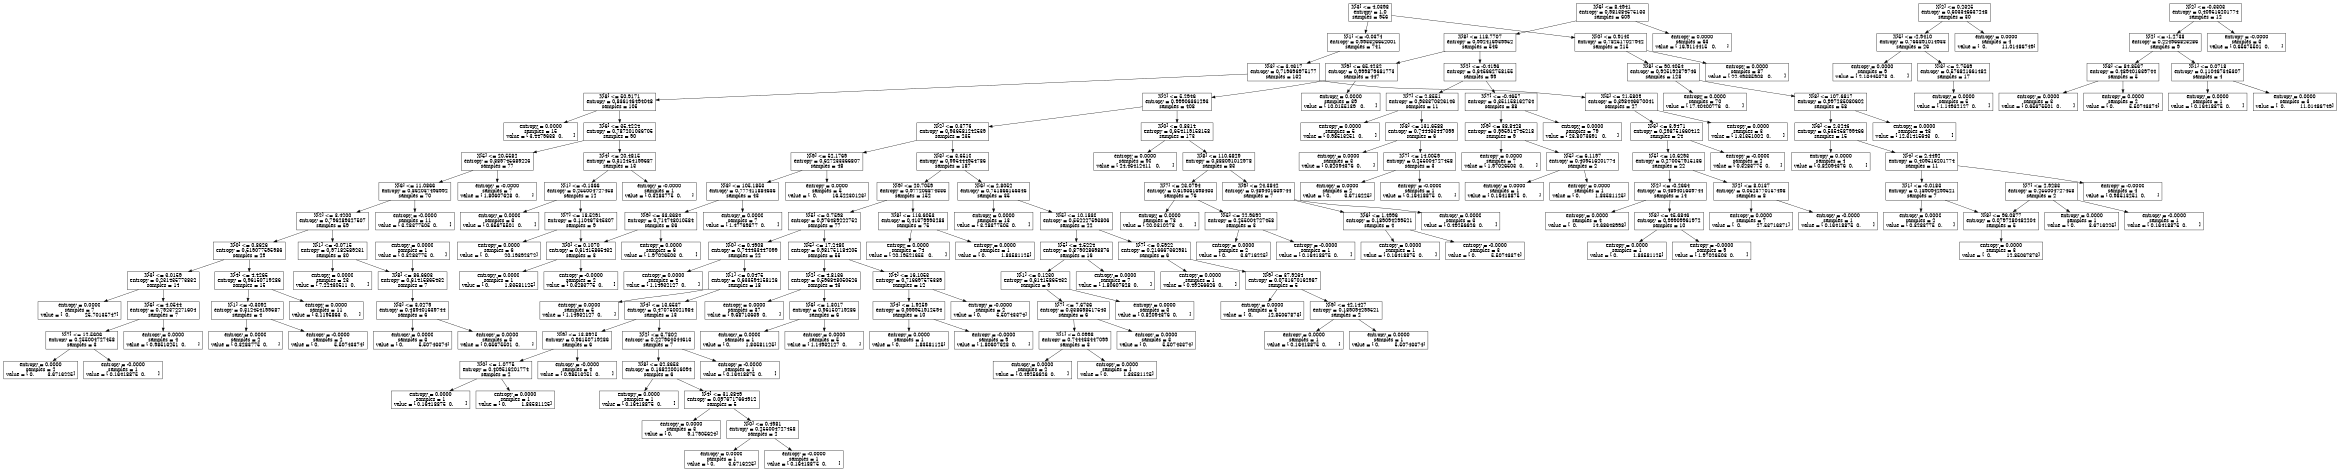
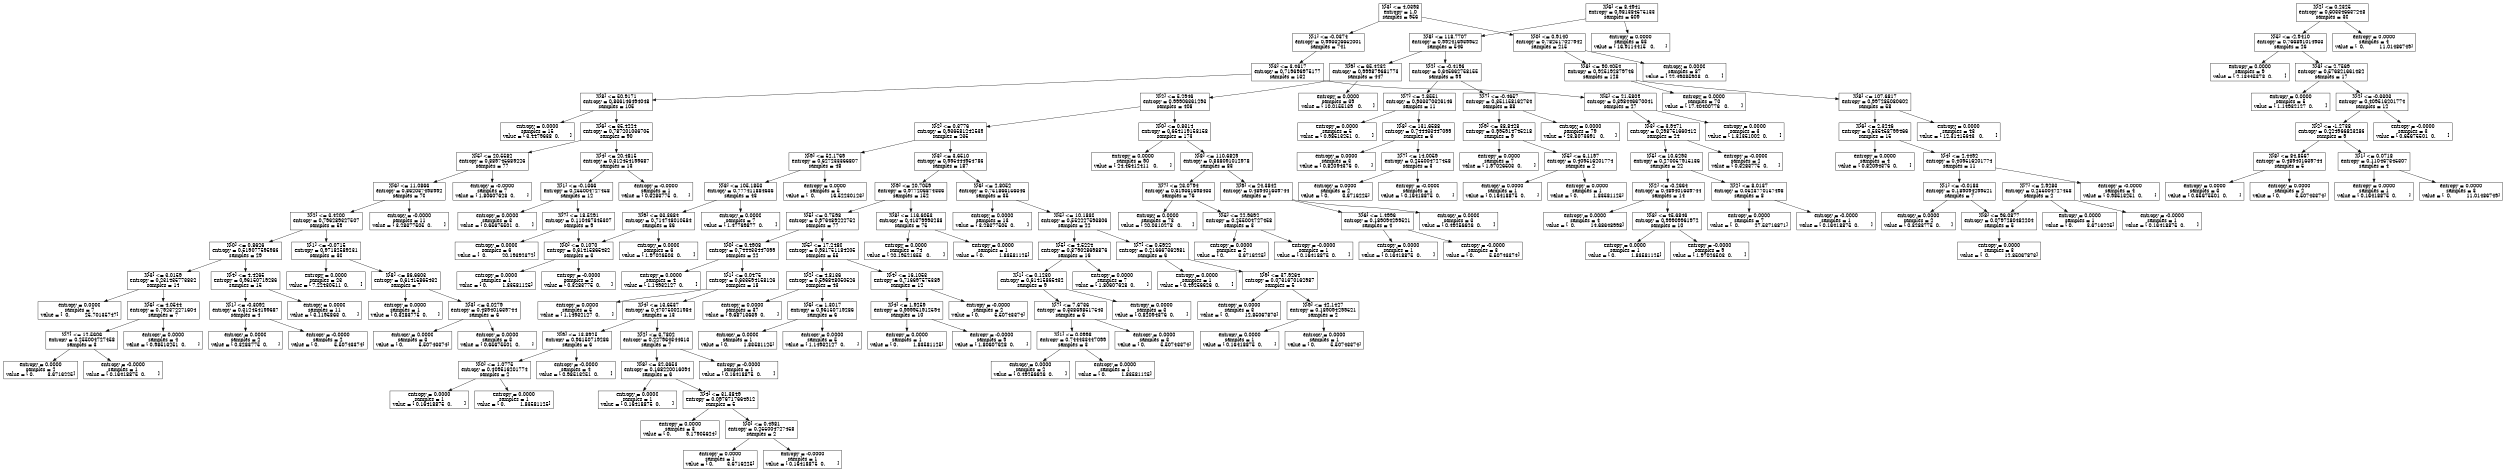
  digraph {
    node [shape=box]
    n1 [label="X[3] <= 4.0398\nentropy = 1.0\nsamples = 956"]
    n2 [label="X[1] <= -0.0374\nentropy = 0.993326652001\nsamples = 741"]
    n3 [label="X[0] <= 0.9140\nentropy = 0.782517027942\nsamples = 215"]
    n4 [label="X[3] <= 3.4617\nentropy = 0.719696975177\nsamples = 132"]
    n5 [label="X[8] <= 90.4054\nentropy = 0.925192879746\nsamples = 128"]
    n6 [label="entropy = 0.0000\nsamples = 87\nvalue = [ 22.49385908   0.        ]"]
    n7 [label="X[8] <= 50.9171\nentropy = 0.836146494048\nsamples = 105"]
    n8 [label="X[5] <= 21.5809\nentropy = 0.398446670041\nsamples = 27"]
    n9 [label="X[6] <= 8.4941\nentropy = 0.981384575133\nsamples = 609"]
    n10 [label="X[8] <= 118.7707\nentropy = 0.992416939952\nsamples = 546"]
    n11 [label="entropy = 0.0000\nsamples = 63\nvalue = [ 16.9114415   0.       ]"]
    n12 [label="entropy = 0.0000\nsamples = 15\nvalue = [ 3.4479638  0.       ]"]
    n13 [label="X[6] <= 35.4224\nentropy = 0.787201036705\nsamples = 90"]
    n14 [label="X[3] <= 3.9471\nentropy = 0.298751660412\nsamples = 24"]
    n15 [label="entropy = 0.0000\nsamples = 3\nvalue = [ 1.31351002  0.        ]"]
    n16 [label="X[5] <= 20.5582\nentropy = 0.889745689226\nsamples = 77"]
    n17 [label="X[4] <= 20.4815\nentropy = 0.312454199687\nsamples = 13"]
    n18 [label="X[6] <= 11.0866\nentropy = 0.862037498992\nsamples = 70"]
    n19 [label="entropy = -0.0000\nsamples = 7\nvalue = [ 1.80607628  0.        ]"]
    n20 [label="X[1] <= -0.1366\nentropy = 0.255004727458\nsamples = 12"]
    n21 [label="entropy = -0.0000\nsamples = 1\nvalue = [ 0.3283775  0.       ]"]
    n22 [label="X[2] <= 3.4200\nentropy = 0.796289327507\nsamples = 59"]
    n23 [label="entropy = -0.0000\nsamples = 11\nvalue = [ 3.28377505  0.        ]"]
    n24 [label="X[0] <= 0.8626\nentropy = 0.519077595986\nsamples = 29"]
    n25 [label="X[1] <= -0.0715\nentropy = 0.97182589231\nsamples = 30"]
    n26 [label="X[3] <= 3.0159\nentropy = 0.231435773832\nsamples = 14"]
    n27 [label="X[4] <= 4.4265\nentropy = 0.96150719286\nsamples = 15"]
    n28 [label="entropy = 0.0000\nsamples = 23\nvalue = [ 7.22430511  0.        ]"]
    n29 [label="X[8] <= 86.6603\nentropy = 0.61415865432\nsamples = 7"]
    n30 [label="entropy = 0.0000\nsamples = 7\nvalue = [  0.          25.70135747]"]
    n31 [label="X[6] <= 4.0544\nentropy = 0.792372271604\nsamples = 7"]
    n32 [label="X[1] <= -0.3092\nentropy = 0.312454199687\nsamples = 4"]
    n33 [label="entropy = 0.0000\nsamples = 11\nvalue = [ 3.1195863  0.       ]"]
    n34 [label="X[7] <= 12.5606\nentropy = 0.255004727458\nsamples = 3"]
    n35 [label="entropy = 0.0000\nsamples = 4\nvalue = [ 0.98513251  0.        ]"]
    n36 [label="entropy = 0.0000\nsamples = 2\nvalue = [ 0.         3.6716225]"]
    n37 [label="entropy = -0.0000\nsamples = 1\nvalue = [ 0.16418875  0.        ]"]
    n38 [label="entropy = 0.0000\nsamples = 2\nvalue = [ 0.3283775  0.       ]"]
    n39 [label="entropy = -0.0000\nsamples = 2\nvalue = [ 0.          5.50743374]"]
    n40 [label="entropy = 0.0000\nsamples = 1\nvalue = [ 0.3283775  0.       ]"]
    n41 [label="X[3] <= 3.0279\nentropy = 0.489401639744\nsamples = 6"]
    n42 [label="entropy = 0.0000\nsamples = 3\nvalue = [ 0.          5.50743374]"]
    n43 [label="entropy = 0.0000\nsamples = 3\nvalue = [ 0.65675501  0.        ]"]
    n44 [label="entropy = 0.0000\nsamples = 3\nvalue = [ 0.65675501  0.        ]"]
    n45 [label="X[7] <= 18.5291\nentropy = 0.110467345307\nsamples = 9"]
    n46 [label="entropy = 0.0000\nsamples = 6\nvalue = [  0.          20.19392372]"]
    n47 [label="X[0] <= 0.1070\nentropy = 0.61415865432\nsamples = 3"]
    n48 [label="entropy = 0.0000\nsamples = 1\nvalue = [ 0.          1.83581125]"]
    n49 [label="entropy = -0.0000\nsamples = 2\nvalue = [ 0.3283775  0.       ]"]
    n50 [label="X[5] <= 10.6293\nentropy = 0.270057915136\nsamples = 22"]
    n51 [label="entropy = -0.0000\nsamples = 2\nvalue = [ 0.3283775  0.       ]"]
    n52 [label="X[2] <= -0.2664\nentropy = 0.489401639744\nsamples = 14"]
    n53 [label="X[2] <= 8.0137\nentropy = 0.0523770157498\nsamples = 8"]
    n54 [label="entropy = 0.0000\nsamples = 4\nvalue = [  0.          14.68648998]"]
    n55 [label="X[8] <= 45.6846\nentropy = 0.99909961972\nsamples = 10"]
    n56 [label="entropy = 0.0000\nsamples = 7\nvalue = [  0.          27.53716871]"]
    n57 [label="entropy = -0.0000\nsamples = 1\nvalue = [ 0.16418875  0.        ]"]
    n58 [label="entropy = 0.0000\nsamples = 1\nvalue = [ 0.          1.83581125]"]
    n59 [label="entropy = -0.0000\nsamples = 9\nvalue = [ 1.97026503  0.        ]"]
    n60 [label="X[9] <= 65.4232\nentropy = 0.999879681773\nsamples = 447"]
    n61 [label="X[2] <= -0.4196\nentropy = 0.645662758155\nsamples = 99"]
    n62 [label="X[2] <= 5.2946\nentropy = 0.99906361293\nsamples = 408"]
    n63 [label="entropy = 0.0000\nsamples = 39\nvalue = [ 10.0155139   0.       ]"]
    n64 [label="X[7] <= 2.8551\nentropy = 0.933370326146\nsamples = 11"]
    n65 [label="X[7] <= -0.4657\nentropy = 0.351158162734\nsamples = 88"]
    n66 [label="X[2] <= 0.3776\nentropy = 0.936581242539\nsamples = 235"]
    n67 [label="X[0] <= 0.8314\nentropy = 0.654119158158\nsamples = 173"]
    n68 [label="X[9] <= 52.1769\nentropy = 0.627233366807\nsamples = 48"]
    n69 [label="X[3] <= 3.6510\nentropy = 0.995444954786\nsamples = 187"]
    n70 [label="entropy = 0.0000\nsamples = 90\nvalue = [ 24.46412411   0.        ]"]
    n71 [label="X[8] <= 110.6829\nentropy = 0.888091012978\nsamples = 83"]
    n72 [label="X[8] <= 105.1853\nentropy = 0.777411884636\nsamples = 43"]
    n73 [label="entropy = 0.0000\nsamples = 5\nvalue = [  0.          16.52230123]"]
    n74 [label="X[9] <= 20.7059\nentropy = 0.977206874336\nsamples = 152"]
    n75 [label="X[6] <= 2.8052\nentropy = 0.751866156346\nsamples = 35"]
    n76 [label="X[9] <= 33.3684\nentropy = 0.714748010584\nsamples = 36"]
    n77 [label="entropy = 0.0000\nsamples = 7\nvalue = [ 1.47769877  0.        ]"]
    n78 [label="entropy = 0.0000\nsamples = 6\nvalue = [ 1.97026503  0.        ]"]
    n79 [label="X[2] <= 0.2325\nentropy = 0.603346637248\nsamples = 30"]
    n80 [label="X[5] <= -2.9410\nentropy = 0.766891014933\nsamples = 26"]
    n81 [label="entropy = 0.0000\nsamples = 4\nvalue = [  0.          11.01486749]"]
    n82 [label="entropy = 0.0000\nsamples = 9\nvalue = [ 2.13445378  0.        ]"]
    n83 [label="X[3] <= 2.7569\nentropy = 0.576821661482\nsamples = 17"]
    n84 [label="entropy = 0.0000\nsamples = 5\nvalue = [ 1.14932127  0.        ]"]
    n85 [label="X[2] <= -0.3303\nentropy = 0.409516201774\nsamples = 12"]
    n86 [label="X[2] <= -1.2738\nentropy = 0.224966823286\nsamples = 9"]
    n87 [label="entropy = -0.0000\nsamples = 3\nvalue = [ 0.65675501  0.        ]"]
    n88 [label="X[8] <= 84.8567\nentropy = 0.489401639744\nsamples = 5"]
    n89 [label="X[1] <= 0.0718\nentropy = 0.110467345307\nsamples = 4"]
    n90 [label="entropy = 0.0000\nsamples = 3\nvalue = [ 0.65675501  0.        ]"]
    n91 [label="entropy = 0.0000\nsamples = 2\nvalue = [ 0.          5.50743374]"]
    n92 [label="entropy = 0.0000\nsamples = 1\nvalue = [ 0.16418875  0.        ]"]
    n93 [label="entropy = 0.0000\nsamples = 3\nvalue = [  0.          11.01486749]"]
    n94 [label="X[5] <= 0.7598\nentropy = 0.976489222752\nsamples = 77"]
    n95 [label="X[8] <= 116.6053\nentropy = 0.41379993288\nsamples = 75"]
    n96 [label="entropy = 0.0000\nsamples = 13\nvalue = [ 3.28377505  0.        ]"]
    n97 [label="X[5] <= 10.1830\nentropy = 0.552227593806\nsamples = 22"]
    n98 [label="X[0] <= 0.4908\nentropy = 0.744433447099\nsamples = 22"]
    n99 [label="X[5] <= 17.2480\nentropy = 0.981751184205\nsamples = 55"]
    n100 [label="entropy = 0.0000\nsamples = 74\nvalue = [ 20.19521655   0.        ]"]
    n101 [label="entropy = 0.0000\nsamples = 1\nvalue = [ 0.          1.83581125]"]
    n102 [label="entropy = 0.0000\nsamples = 4\nvalue = [ 1.14932127  0.        ]"]
    n103 [label="X[1] <= 0.0475\nentropy = 0.633594158126\nsamples = 18"]
    n104 [label="X[2] <= 4.8136\nentropy = 0.596848050526\nsamples = 43"]
    n105 [label="X[4] <= 16.1053\nentropy = 0.716697575389\nsamples = 12"]
    n106 [label="entropy = 0.0000\nsamples = 5\nvalue = [ 1.14932127  0.        ]"]
    n107 [label="X[4] <= 13.6537\nentropy = 0.470750021984\nsamples = 13"]
    n108 [label="X[9] <= 13.8925\nentropy = 0.96150719286\nsamples = 6"]
    n109 [label="X[2] <= 3.7802\nentropy = 0.227964344613\nsamples = 7"]
    n110 [label="X[0] <= 1.0775\nentropy = 0.409516201774\nsamples = 2"]
    n111 [label="entropy = -0.0000\nsamples = 4\nvalue = [ 0.98513251  0.        ]"]
    n112 [label="X[8] <= 32.3653\nentropy = 0.168220016094\nsamples = 6"]
    n113 [label="entropy = -0.0000\nsamples = 1\nvalue = [ 0.16418875  0.        ]"]
    n114 [label="entropy = 0.0000\nsamples = 1\nvalue = [ 0.16418875  0.        ]"]
    n115 [label="entropy = 0.0000\nsamples = 1\nvalue = [ 0.          1.83581125]"]
    n116 [label="entropy = 0.0000\nsamples = 1\nvalue = [ 0.16418875  0.        ]"]
    n117 [label="X[4] <= 31.3849\nentropy = 0.0976717664912\nsamples = 5"]
    n118 [label="entropy = 0.0000\nsamples = 3\nvalue = [ 0.          9.17905624]"]
    n119 [label="X[0] <= 0.4981\nentropy = 0.255004727458\nsamples = 2"]
    n120 [label="entropy = 0.0000\nsamples = 1\nvalue = [ 0.         3.6716225]"]
    n121 [label="entropy = -0.0000\nsamples = 1\nvalue = [ 0.16418875  0.        ]"]
    n122 [label="entropy = 0.0000\nsamples = 37\nvalue = [ 9.68713639  0.        ]"]
    n123 [label="X[6] <= 1.3017\nentropy = 0.96150719286\nsamples = 6"]
    n124 [label="X[4] <= 1.9259\nentropy = 0.999951912594\nsamples = 10"]
    n125 [label="entropy = -0.0000\nsamples = 2\nvalue = [ 0.          5.50743374]"]
    n126 [label="entropy = 0.0000\nsamples = 1\nvalue = [ 0.          1.83581125]"]
    n127 [label="entropy = 0.0000\nsamples = 5\nvalue = [ 1.14932127  0.        ]"]
    n128 [label="entropy = 0.0000\nsamples = 1\nvalue = [ 0.          1.83581125]"]
    n129 [label="entropy = -0.0000\nsamples = 9\nvalue = [ 1.80607628  0.        ]"]
    n130 [label="X[5] <= 4.5224\nentropy = 0.879028698876\nsamples = 16"]
    n131 [label="X[7] <= 0.5922\nentropy = 0.216667362981\nsamples = 6"]
    n132 [label="X[1] <= 0.1230\nentropy = 0.61415865432\nsamples = 9"]
    n133 [label="entropy = 0.0000\nsamples = 7\nvalue = [ 1.80607628  0.        ]"]
    n134 [label="entropy = 0.0000\nsamples = 1\nvalue = [ 0.49256626  0.        ]"]
    n135 [label="X[9] <= 37.9264\nentropy = 0.0731670162987\nsamples = 5"]
    n136 [label="X[7] <= 7.6736\nentropy = 0.338698517543\nsamples = 6"]
    n137 [label="entropy = 0.0000\nsamples = 3\nvalue = [ 0.82094376  0.        ]"]
    n138 [label="X[1] <= 0.0998\nentropy = 0.744433447099\nsamples = 3"]
    n139 [label="entropy = 0.0000\nsamples = 3\nvalue = [ 0.          5.50743374]"]
    n140 [label="entropy = 0.0000\nsamples = 2\nvalue = [ 0.49256626  0.        ]"]
    n141 [label="entropy = 0.0000\nsamples = 1\nvalue = [ 0.          1.83581125]"]
    n142 [label="entropy = 0.0000\nsamples = 3\nvalue = [  0.          12.85067873]"]
    n143 [label="X[9] <= 42.1427\nentropy = 0.189094299521\nsamples = 2"]
    n144 [label="entropy = 0.0000\nsamples = 1\nvalue = [ 0.16418875  0.        ]"]
    n145 [label="entropy = 0.0000\nsamples = 1\nvalue = [ 0.          5.50743374]"]
    n146 [label="X[7] <= 23.0794\nentropy = 0.619361698433\nsamples = 76"]
    n147 [label="X[9] <= 24.3842\nentropy = 0.489401639744\nsamples = 7"]
    n148 [label="entropy = 0.0000\nsamples = 73\nvalue = [ 20.0310278   0.       ]"]
    n149 [label="X[5] <= 22.9692\nentropy = 0.255004727458\nsamples = 3"]
    n150 [label="X[6] <= 1.4996\nentropy = 0.189094299521\nsamples = 4"]
    n151 [label="entropy = 0.0000\nsamples = 3\nvalue = [ 0.49256626  0.        ]"]
    n152 [label="entropy = 0.0000\nsamples = 2\nvalue = [ 0.         3.6716225]"]
    n153 [label="entropy = -0.0000\nsamples = 1\nvalue = [ 0.16418875  0.        ]"]
    n154 [label="entropy = 0.0000\nsamples = 1\nvalue = [ 0.16418875  0.        ]"]
    n155 [label="entropy = -0.0000\nsamples = 3\nvalue = [ 0.          5.50743374]"]
    n156 [label="entropy = 0.0000\nsamples = 5\nvalue = [ 0.98513251  0.        ]"]
    n157 [label="X[8] <= 131.6588\nentropy = 0.744433447099\nsamples = 6"]
    n158 [label="X[9] <= 38.8428\nentropy = 0.995914745218\nsamples = 9"]
    n159 [label="entropy = 0.0000\nsamples = 79\nvalue = [ 23.8073691   0.       ]"]
    n160 [label="entropy = 0.0000\nsamples = 3\nvalue = [ 0.82094376  0.        ]"]
    n161 [label="X[7] <= 14.0059\nentropy = 0.255004727458\nsamples = 3"]
    n162 [label="entropy = 0.0000\nsamples = 2\nvalue = [ 0.         3.6716225]"]
    n163 [label="entropy = -0.0000\nsamples = 1\nvalue = [ 0.16418875  0.        ]"]
    n164 [label="entropy = 0.0000\nsamples = 7\nvalue = [ 1.97026503  0.        ]"]
    n165 [label="X[5] <= 6.1197\nentropy = 0.409516201774\nsamples = 2"]
    n166 [label="entropy = 0.0000\nsamples = 1\nvalue = [ 0.16418875  0.        ]"]
    n167 [label="entropy = 0.0000\nsamples = 1\nvalue = [ 0.          1.83581125]"]
    n168 [label="entropy = 0.0000\nsamples = 70\nvalue = [ 17.40400776   0.        ]"]
    n169 [label="X[8] <= 107.6817\nentropy = 0.997285080602\nsamples = 58"]
    n170 [label="X[6] <= 2.3246\nentropy = 0.535458799466\nsamples = 15"]
    n171 [label="entropy = 0.0000\nsamples = 43\nvalue = [ 12.31415643   0.        ]"]
    n172 [label="entropy = 0.0000\nsamples = 4\nvalue = [ 0.82094376  0.        ]"]
    n173 [label="X[4] <= 2.4492\nentropy = 0.409516201774\nsamples = 11"]
    n174 [label="X[1] <= -0.0183\nentropy = 0.189094299521\nsamples = 7"]
    n175 [label="entropy = -0.0000\nsamples = 4\nvalue = [ 0.98513251  0.        ]"]
    n176 [label="entropy = 0.0000\nsamples = 2\nvalue = [ 0.3283775  0.       ]"]
    n177 [label="X[8] <= 96.0877\nentropy = 0.0797280482204\nsamples = 5"]
    n178 [label="entropy = 0.0000\nsamples = 3\nvalue = [  0.          12.85067873]"]
    n179 [label="X[7] <= 2.9283\nentropy = 0.255004727458\nsamples = 2"]
    n180 [label="entropy = 0.0000\nsamples = 1\nvalue = [ 0.         3.6716225]"]
    n181 [label="entropy = -0.0000\nsamples = 1\nvalue = [ 0.16418875  0.        ]"]
    n1 -> n2
    n1 -> n3
    n2 -> n4
    n3 -> n5
    n3 -> n6
    n4 -> n7
    n4 -> n8
    n5 -> n168
    n5 -> n169
    n7 -> n12
    n7 -> n13
    n8 -> n14
    n8 -> n15
    n9 -> n10
    n9 -> n11
    n10 -> n60
    n10 -> n61
    n13 -> n16
    n13 -> n17
    n14 -> n50
    n14 -> n51
    n16 -> n18
    n16 -> n19
    n17 -> n20
    n17 -> n21
    n18 -> n22
    n18 -> n23
    n20 -> n44
    n20 -> n45
    n22 -> n24
    n22 -> n25
    n24 -> n26
    n24 -> n27
    n25 -> n28
    n25 -> n29
    n26 -> n30
    n26 -> n31
    n27 -> n32
    n27 -> n33
-   n40 -> n29
+   n29 -> n40
    n29 -> n41
    n31 -> n34
    n31 -> n35
    n32 -> n38
    n32 -> n39
    n34 -> n36
    n34 -> n37
    n41 -> n42
    n41 -> n43
    n45 -> n46
    n45 -> n47
    n47 -> n48
    n47 -> n49
    n50 -> n52
    n50 -> n53
    n52 -> n54
    n52 -> n55
    n53 -> n56
    n53 -> n57
    n55 -> n58
    n55 -> n59
    n60 -> n62
    n60 -> n63
    n61 -> n64
    n61 -> n65
    n62 -> n66
    n62 -> n67
    n64 -> n156
    n64 -> n157
    n65 -> n158
    n65 -> n159
    n66 -> n68
    n66 -> n69
    n67 -> n70
    n67 -> n71
    n68 -> n72
    n68 -> n73
    n69 -> n74
    n69 -> n75
    n71 -> n146
    n71 -> n147
    n72 -> n76
    n72 -> n77
    n74 -> n94
    n74 -> n95
    n75 -> n96
    n75 -> n97
    n76 -> n47
    n76 -> n78
    n79 -> n80
    n79 -> n81
    n80 -> n82
    n80 -> n83
    n83 -> n84
+   n83 -> n85
    n85 -> n86
    n85 -> n87
    n86 -> n88
    n86 -> n89
    n88 -> n90
    n88 -> n91
    n89 -> n92
    n89 -> n93
    n94 -> n98
    n94 -> n99
    n95 -> n100
    n95 -> n101
    n97 -> n130
    n97 -> n131
    n98 -> n102
    n98 -> n103
    n99 -> n104
    n99 -> n105
    n103 -> n106
    n103 -> n107
    n104 -> n122
    n104 -> n123
    n105 -> n124
    n105 -> n125
    n107 -> n108
    n107 -> n109
    n108 -> n110
    n108 -> n111
    n109 -> n112
    n109 -> n113
    n110 -> n114
    n110 -> n115
    n112 -> n116
    n112 -> n117
    n117 -> n118
    n117 -> n119
    n119 -> n120
    n119 -> n121
    n123 -> n126
    n123 -> n127
    n124 -> n128
    n124 -> n129
    n130 -> n132
    n130 -> n133
    n131 -> n134
    n131 -> n135
    n132 -> n136
    n132 -> n137
    n135 -> n142
    n135 -> n143
    n136 -> n138
    n136 -> n139
    n138 -> n140
    n138 -> n141
    n143 -> n144
    n143 -> n145
    n146 -> n148
    n146 -> n149
    n147 -> n150
    n147 -> n151
    n149 -> n152
    n149 -> n153
    n150 -> n154
    n150 -> n155
    n157 -> n160
    n157 -> n161
    n158 -> n164
    n158 -> n165
    n161 -> n162
    n161 -> n163
    n165 -> n166
    n165 -> n167
    n169 -> n170
    n169 -> n171
    n170 -> n172
    n170 -> n173
    n173 -> n174
    n173 -> n175
    n174 -> n176
    n174 -> n177
    n177 -> n178
    n179 -> n177
    n179 -> n180
    n179 -> n181
  }
